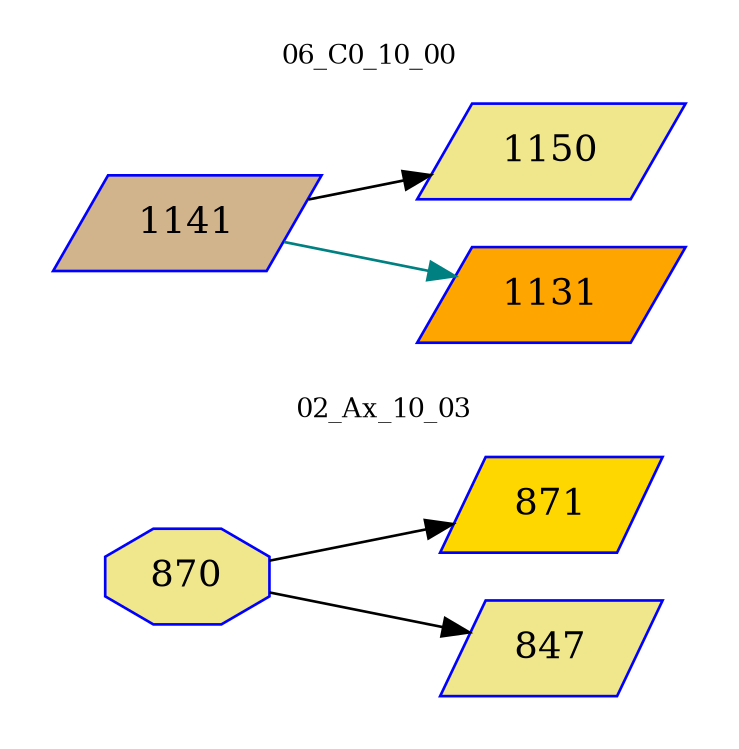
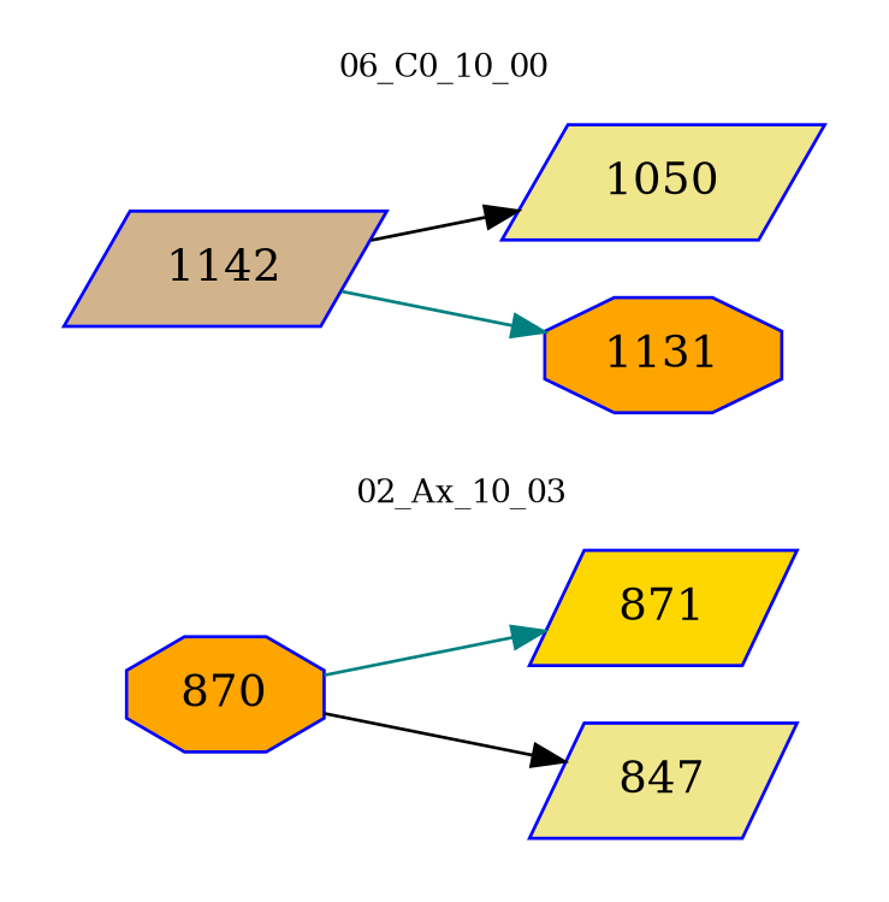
  digraph {
    rankdir=LR
    node [color=blue fillcolor=orange shape=parallelogram style=filled]
    edge [color=black]
-   n1 [fillcolor=khaki label=870 shape=octagon]
+   n1 [label=870 shape=octagon]
    n2 [fillcolor=khaki label=847]
    n3 [fillcolor=gold label=871]
-   n4 [fillcolor=tan label=1141]
-   n5 [label=1131]
-   n6 [fillcolor=khaki label=1150]
+   n4 [fillcolor=tan label=1142]
+   n5 [label=1131 shape=octagon]
+   n6 [fillcolor=khaki label=1050]
    subgraph cluster_1 {
      color=white
      fontsize=10
      label="02_Ax_10_03"
      n1
      n2
      n3
    }
    subgraph cluster_2 {
      color=white
      fontsize=10
      label="06_C0_10_00"
      n4
      n5
      n6
    }
    n1 -> n2
-   n1 -> n3
+   n1 -> n3 [color=teal]
    n4 -> n5 [color=teal]
    n4 -> n6
  }
